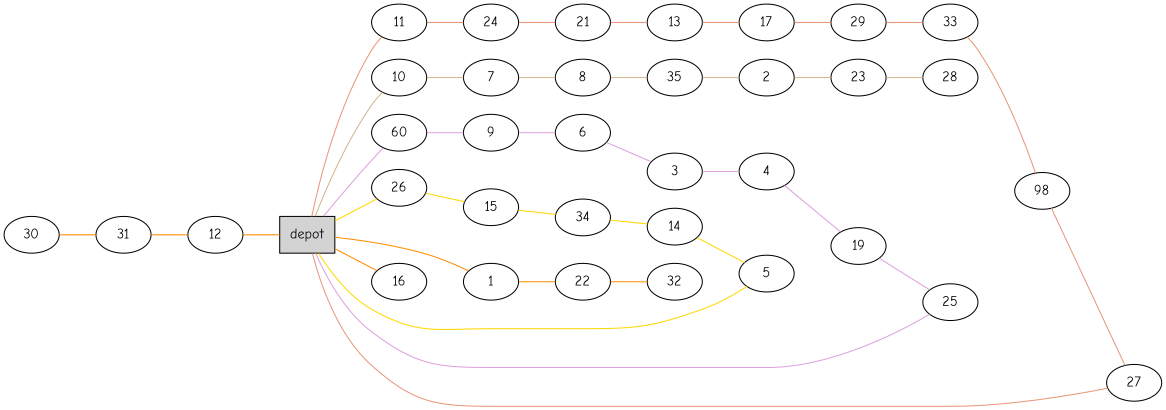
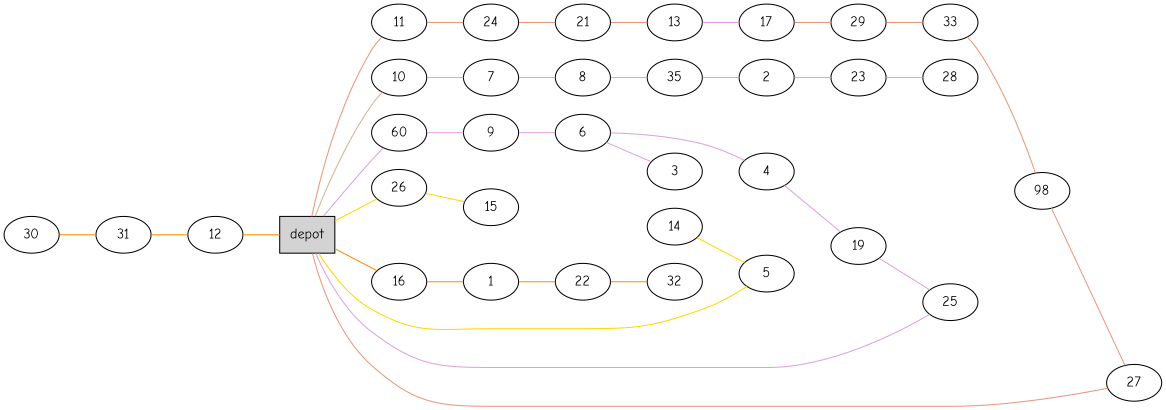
  graph {
    fontname="Comic Neue"
    rankdir=LR
    node [fontname="Comic Neue" shape=ellipse]
    edge [color=darksalmon fontname="Comic Neue"]
    n1 [label=depot shape=box style=filled]
    11
    26
    n4 [label=60]
    10
    16
    24
    15
    9
    7
    1
    21
    13
    17
    29
    33
    n17 [label=98]
    27
-   34
    14
    5
    6
    3
    4
    19
    25
    8
    35
    2
    23
    28
    22
    32
    30
    31
    12
    n1 -- 11
    n1 -- 26 [color=gold]
    n1 -- n4 [color=plum]
    n1 -- 10 [color=tan]
    n1 -- 16 [color=darkorange]
    11 -- 24
    26 -- 15 [color=gold]
    n4 -- 9 [color=plum]
    10 -- 7 [color=tan]
-   n1 -- 1 [color=darkorange]
+   16 -- 1 [color=darkorange]
    24 -- 21
-   15 -- 34 [color=gold]
    9 -- 6 [color=plum]
    7 -- 8 [color=tan]
    1 -- 22 [color=darkorange]
    21 -- 13
-   13 -- 17
+   13 -- 17 [color=plum]
    17 -- 29
    29 -- 33
    33 -- n17
    n17 -- 27
    27 -- n1
-   34 -- 14 [color=gold]
    14 -- 5 [color=gold]
    5 -- n1 [color=gold]
    6 -- 3 [color=plum]
-   3 -- 4 [color=plum]
+   6 -- 4 [color=plum]
    4 -- 19 [color=plum]
    19 -- 25 [color=plum]
    25 -- n1 [color=plum]
    8 -- 35 [color=tan]
    35 -- 2 [color=tan]
    2 -- 23 [color=tan]
    23 -- 28 [color=tan]
    22 -- 32 [color=darkorange]
    30 -- 31 [color=darkorange]
    31 -- 12 [color=darkorange]
    12 -- n1 [color=darkorange]
  }
